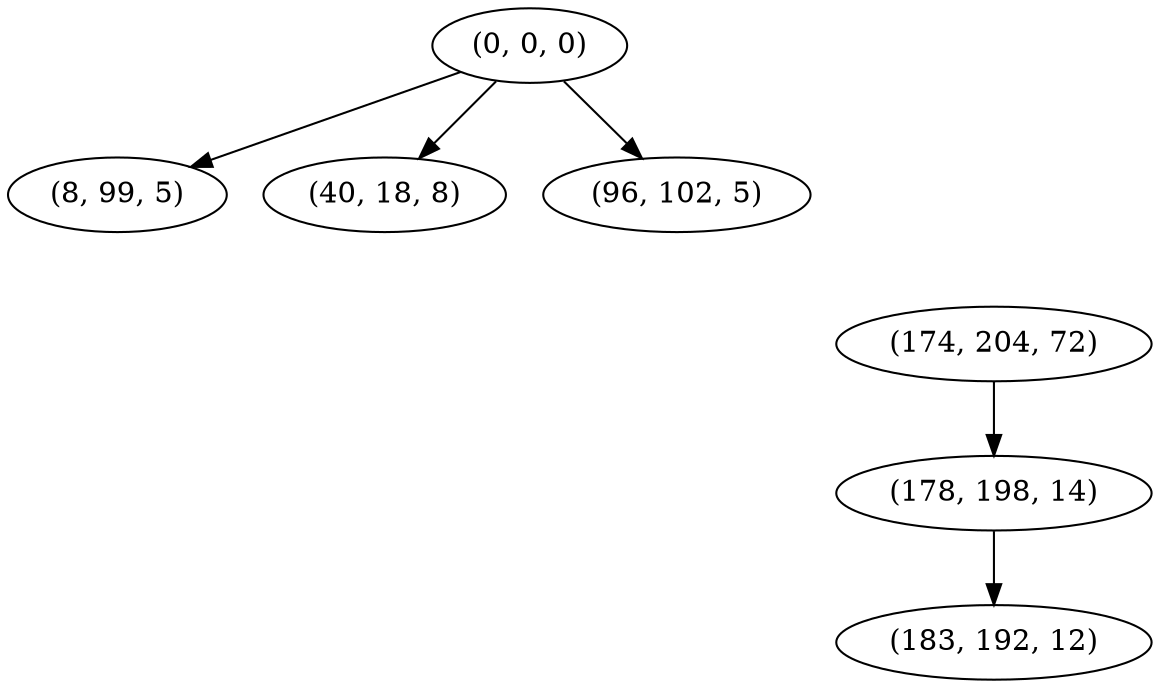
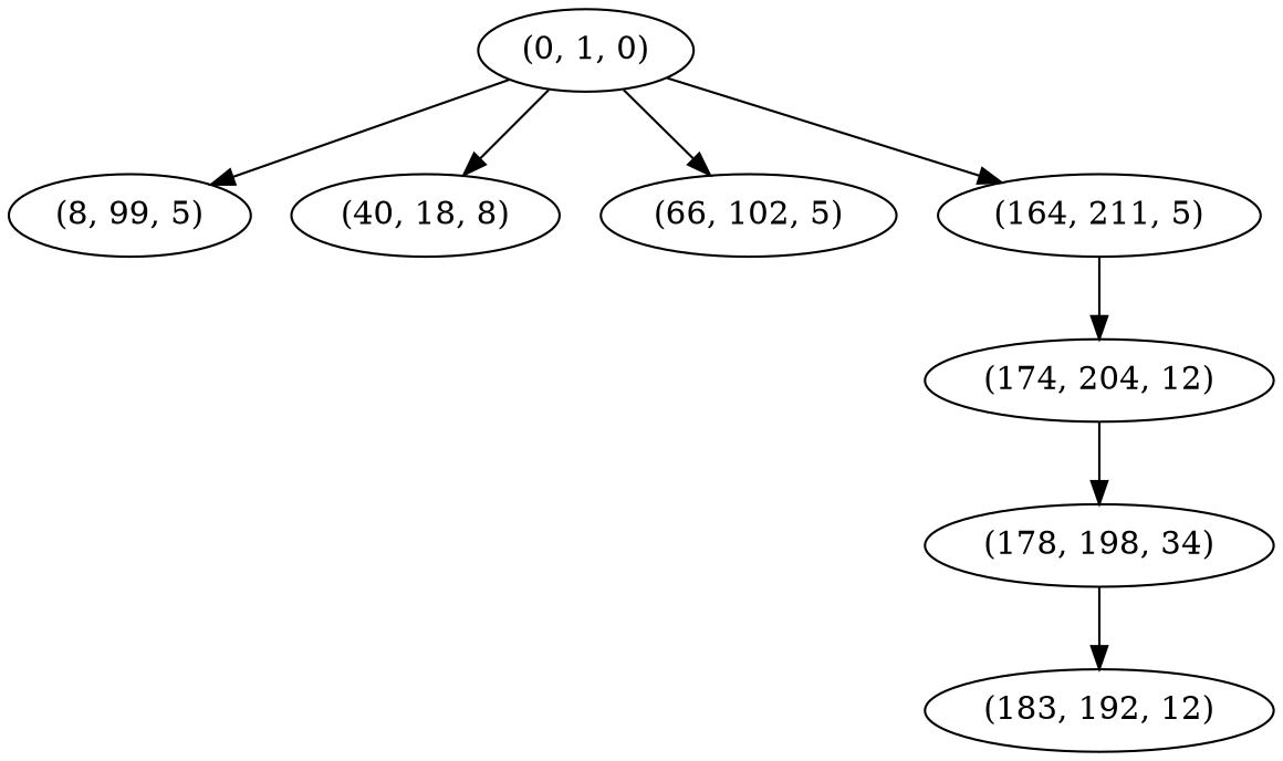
  digraph {
    n1 [label="(8, 99, 5)"]
-   "(0, 0, 0)"
+   "(0, 0, 0)" [label="(0, 1, 0)"]
    n3 [label="(40, 18, 8)"]
-   "(66, 102, 5)" [label="(96, 102, 5)"]
-   "(174, 204, 12)" [label="(174, 204, 72)"]
-   "(178, 198, 14)"
+   "(66, 102, 5)"
+   "(164, 211, 5)"
+   "(174, 204, 12)"
+   "(178, 198, 14)" [label="(178, 198, 34)"]
    n8 [label="(183, 192, 12)"]
    "(0, 0, 0)" -> n1
    "(0, 0, 0)" -> n3
    "(0, 0, 0)" -> "(66, 102, 5)"
+   "(0, 0, 0)" -> "(164, 211, 5)"
+   "(164, 211, 5)" -> "(174, 204, 12)"
    "(174, 204, 12)" -> "(178, 198, 14)"
    "(178, 198, 14)" -> n8
  }
